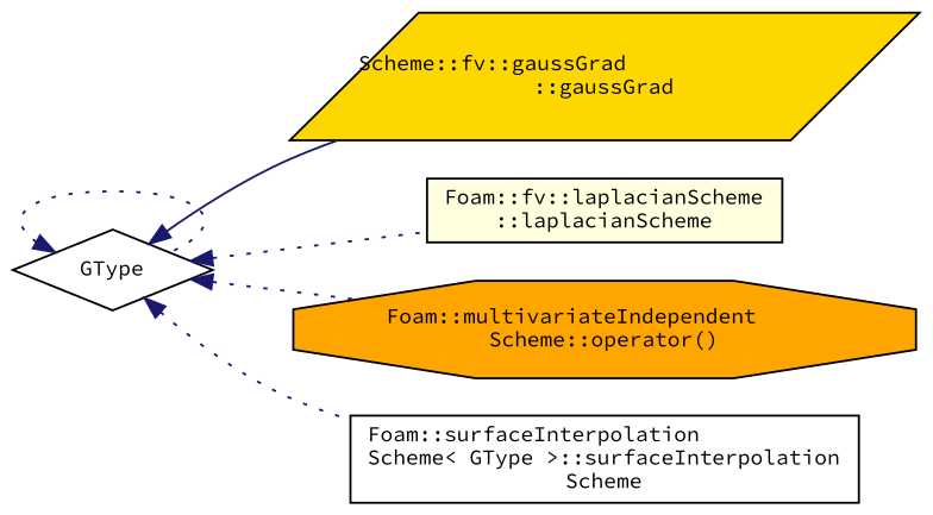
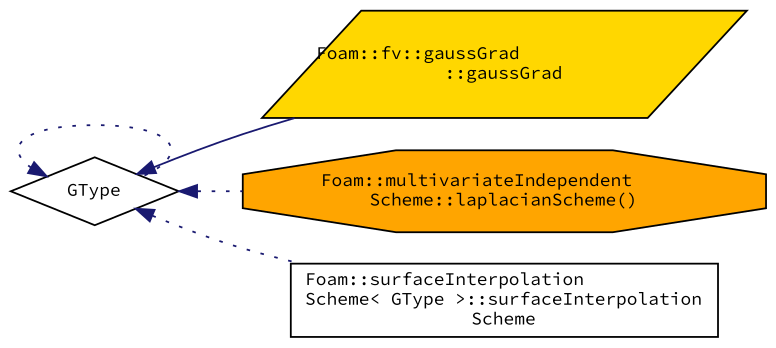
  digraph {
    fontname="Source Code Pro"
    rankdir=LR
    node [color=black fillcolor=white fontname="Source Code Pro" fontsize=10 shape=box style=filled]
    edge [color=midnightblue dir=back fontname="Source Code Pro" fontsize=10 labelfontname=Helvetica labelfontsize=10 style=dotted]
    n1 [fontcolor=black height=0.2 label=GType shape=diamond width=0.4]
-   n2 [fillcolor=gold height=0.2 label="Scheme::fv::gaussGrad\l::gaussGrad" shape=parallelogram width=0.4]
-   n3 [fillcolor=lightyellow height=0.2 label="Foam::fv::laplacianScheme\l::laplacianScheme" width=0.4]
-   n4 [fillcolor=orange height=0.2 label="Foam::multivariateIndependent\lScheme::operator()" shape=octagon width=0.4]
+   n2 [fillcolor=gold height=0.2 label="Foam::fv::gaussGrad\l::gaussGrad" shape=parallelogram width=0.4]
+   n4 [fillcolor=orange height=0.2 label="Foam::multivariateIndependent\lScheme::laplacianScheme()" shape=octagon width=0.4]
    n5 [height=0.2 label="Foam::surfaceInterpolation\lScheme\< GType \>::surfaceInterpolation\lScheme" width=0.4]
    n1 -> n1
    n1 -> n2 [style=solid]
-   n1 -> n3
    n1 -> n4
    n1 -> n5
  }
